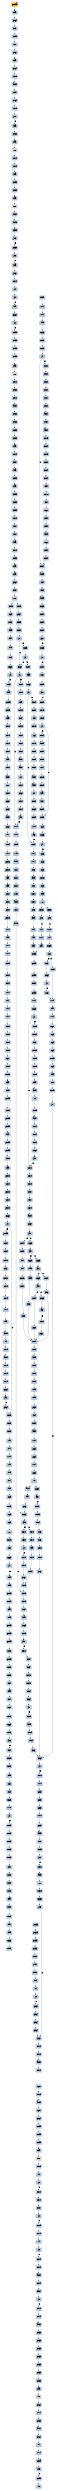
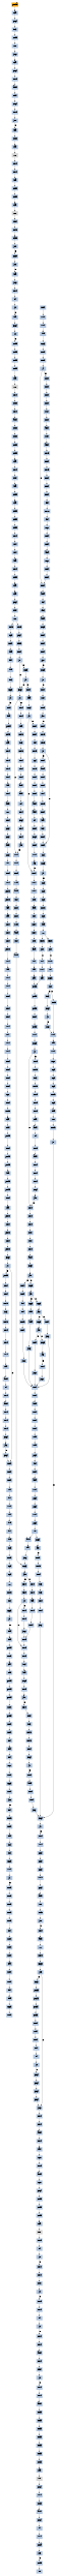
  strict digraph {
    node [color=lightsteelblue fillcolor=lightsteelblue shape=rectangle style=filled]
    edge [color="#000000"]
    n1 [label=pushl]
    n2 [label=pushl]
    n3 [label=movl]
    n4 [label=pushl]
    n5 [label=cmpl]
    n6 [label=jb]
    n7 [label=movl]
    n8 [label=pushl]
    n9 [label=movl]
    n10 [label=movl]
    n11 [label=scasb]
    n12 [label=jne]
    n13 [label=cmpb]
    n14 [label=jne]
    n15 [label=jmp]
    n16 [label=cmpl]
    n17 [label=jb]
    n18 [label=movl]
    n19 [label=jae]
    n20 [label=movl]
    n21 [label=movl]
    n22 [label=movl]
    n23 [label=movb]
    n24 [label=incl]
    n25 [label=movb]
    n26 [label=movl]
    n27 [label=movl]
    n28 [label=movl]
    n29 [label=xorl]
    n30 [label=movb]
    n31 [label=pushl]
    n32 [label=call]
    n33 [label=movl]
    n34 [label=movl]
    n35 [label=subl]
    n36 [label=shrl]
    n37 [label=movl]
    n38 [label=andl]
    n39 [label=movl]
    n40 [label=xorl]
    n41 [label=movl]
    n42 [label=movl]
    n43 [label=movb]
    n44 [label=cmpb]
    n45 [label=jne]
+   n46 [label=incb]
    n47 [label=jmp]
    n48 [label=addl]
    n49 [label=ret]
    n50 [label=movl]
    n51 [label=popl]
    n52 [label=subl]
    n53 [label=andl]
    n54 [label=shrl]
    n55 [label=addl]
    n56 [label=pushl]
    n57 [label=pushl]
    n58 [label=pushl]
    n59 [label=call]
    n60 [label=movl]
    n61 [label=popl]
    n62 [label=popl]
    n63 [label=popl]
    n64 [label=movl]
    n65 [label=movl]
    n66 [label=subl]
    n67 [label=andl]
    n68 [label=movl]
    n69 [label=addl]
    n70 [label=movl]
+   n71 [label=sarl]
    n72 [label=pushl]
    n73 [label=movl]
    n74 [label=leal]
    n75 [label=jmp]
    n76 [label=call]
    n77 [label=pushl]
    n78 [label=movl]
    n79 [label=pushl]
    n80 [label=pushl]
    n81 [label=pushl]
    n82 [label=movl]
    n83 [label=movl]
    n84 [label=shrl]
    n85 [label=movl]
    n86 [label=movl]
    n87 [label=pushl]
    n88 [label=movl]
    n89 [label=addl]
    n90 [label=incl]
    n91 [label=incl]
    n92 [label=cmpl]
    n93 [label=movl]
    n94 [label=cmpl]
    n95 [label=jb]
    n96 [label=movl]
    n97 [label=movb]
    n98 [label=popl]
    n99 [label=addl]
    n100 [label=ret]
    n101 [label=testb]
    n102 [label=testb]
    n103 [label=popl]
    n104 [label=popl]
    n105 [label=popl]
    n106 [label=movb]
    n107 [label=movl]
    n108 [label=movl]
    n109 [label=cmpl]
    n110 [label=jae]
    n111 [label=movl]
    n112 [label=movl]
    n113 [label=shll]
    n114 [label=movw]
    n115 [label=movl]
    n116 [label=movl]
    n117 [label=leal]
    n118 [label=movl]
    n119 [label=movl]
    n120 [label=addl]
    n121 [label=pushl]
    n122 [label=pushl]
    n123 [label=movl]
    n124 [label=addl]
    n125 [label=movl]
    n126 [label=movl]
    n127 [label=pushl]
    n128 [label=addl]
    n129 [label=popl]
    n130 [label=orl]
    n131 [label=movl]
    n132 [label=movl]
    n133 [label=movl]
    n134 [label=subl]
    n135 [label=pushl]
    n136 [label=movl]
    n137 [label=subl]
    n138 [label=call]
    n139 [label=movl]
    n140 [label=movl]
    n141 [label=movl]
    n142 [label=movb]
    n143 [label=popl]
    n144 [label=testb]
    n145 [label=movl]
    n146 [label=leal]
    n147 [label=cmpl]
    n148 [label=je]
    n149 [label=pushl]
    n150 [label=jae]
    n151 [label=movl]
    n152 [label=movl]
    n153 [label=movl]
    n154 [label=repz]
    n155 [label=movl]
    n156 [label=jmp]
    n157 [label=movl]
    n158 [label=leal]
    n159 [label=movl]
    n160 [label=pushl]
    n161 [label=movl]
    n162 [label=orl]
    n163 [label=je]
    n164 [label=movl]
    n165 [label=movl]
    n166 [label=popl]
    n167 [label=movl]
    n168 [label=popl]
    n169 [label=movl]
    n170 [label=movl]
    n171 [label=movl]
    n172 [label=addl]
    n173 [label=shrl]
    n174 [label=movl]
    n175 [label=movl]
    n176 [label=subl]
    n177 [label=movl]
    n178 [label=movl]
    n179 [label=jne]
    n180 [label=movb]
    n181 [label=xorl]
    n182 [label=movl]
    n183 [label=pushl]
    n184 [label=pushl]
    n185 [label=leal]
    n186 [label=call]
    n187 [label=popl]
    n188 [label=subl]
    n189 [label=ret]
    n190 [label=jne]
    n191 [label=leal]
    n192 [label=pushl]
    n193 [label=call]
    n194 [label=leal]
    n195 [label=pushl]
    n196 [label=call]
    n197 [label=pushl]
    n198 [label=movl]
    n199 [label=subl]
    n200 [label=subl]
    n201 [label=popl]
    n202 [label=movl]
    n203 [label=xorl]
    n204 [label=movl]
    n205 [label=movl]
    n206 [label=popl]
    n207 [label=cmpb]
    n208 [label=jmp]
    n209 [label=movl]
    n210 [label=movb]
    n211 [label=pushl]
    n212 [label=pushl]
    n213 [label=call]
    n214 [color=lightgrey fillcolor=lightgrey label=API]
    n215 [label=movl]
    n216 [label=leal]
    n217 [label=cmpl]
    n218 [label=jb]
    n219 [label=movl]
    n220 [label=leal]
    n221 [label=cmpl]
    n222 [label=jae]
    n223 [label=cmpl]
    n224 [label=movl]
    n225 [label=jae]
    n226 [label=jmp]
    n227 [label=pushl]
    n228 [label=ret]
    n229 [label=jmp]
    n230 [label=call]
    n231 [label=cmpl]
    n232 [label=movl]
    n233 [label=movl]
    n234 [label=movl]
    n235 [label=movl]
    n236 [label=movl]
    n237 [label=movb]
    n238 [label=popl]
    n239 [label=addl]
    n240 [label=ret]
    n241 [label=cmpl]
    n242 [label=movl]
    n243 [label=movl]
    n244 [label=jl]
    n245 [label=pushl]
    n246 [label=pushl]
    n247 [label=call]
    n248 [color=lightgrey fillcolor=lightgrey label=API]
    n249 [label=je]
    n250 [label=movl]
    n251 [label=movl]
    n252 [label=movl]
    n253 [label=movl]
    n254 [label=movl]
    n255 [label=subl]
    n256 [label=movl]
    n257 [label=movl]
    n258 [label=addl]
    n259 [label=movl]
    n260 [label=incl]
    n261 [label=ret]
    n262 [label=movl]
    n263 [label=movl]
    n264 [label=pushl]
    n265 [label=jb]
    n266 [label=leal]
    n267 [label=leal]
    n268 [label=pushl]
    n269 [label=movl]
    n270 [label=movl]
    n271 [label=movl]
    n272 [label=movl]
    n273 [label=movl]
    n274 [label=movl]
    n275 [label=movl]
    n276 [label=movb]
    n277 [label=movl]
    n278 [label=movb]
    n279 [label=movl]
    n280 [label=leal]
    n281 [label=jmp]
    n282 [label=cmpl]
    n283 [label=jae]
    n284 [label=jmp]
    n285 [label=orl]
    n286 [label=movl]
    n287 [label=addl]
    n288 [label=movl]
    n289 [label=jbe]
    n290 [label=movl]
    n291 [label=movb]
    n292 [label=testb]
    n293 [label=movl]
    n294 [label=jne]
    n295 [label=movl]
    n296 [label=movl]
    n297 [label=repz]
    n298 [label=leal]
    n299 [label=incl]
    n300 [label=movl]
    n301 [label=subl]
    n302 [label=incl]
    n303 [label=movb]
    n304 [label=movb]
    n305 [label=je]
    n306 [label=xorl]
    n307 [label=movl]
    n308 [label=popl]
    n309 [label=popl]
    n310 [label=popl]
    n311 [label=movl]
    n312 [label=cmpl]
    n313 [label=jb]
    n314 [label=movl]
    n315 [label=ret]
    n316 [label=movb]
    n317 [label=incl]
    n318 [label=cmpl]
    n319 [label=movl]
    n320 [label=movl]
    n321 [label=pushl]
    n322 [label=pushl]
    n323 [label=movl]
    n324 [label=movb]
    n325 [label=popl]
    n326 [label=movl]
    n327 [label=popl]
    n328 [label=movl]
    n329 [label=call]
    n330 [label=subl]
    n331 [label=testb]
    n332 [label=je]
    n333 [label=je]
    n334 [label=cmpl]
    n335 [label=cmpl]
    n336 [label=jb]
    n337 [label=jb]
    n338 [label=movl]
    n339 [label=movl]
    n340 [label=je]
    n341 [label=cmpl]
    n342 [label=addl]
    n343 [label=shll]
    n344 [label=addl]
    n345 [label=incl]
    n346 [label=jge]
    n347 [label=cmpl]
    n348 [label=je]
    n349 [label=movl]
    n350 [label=subl]
    n351 [label=addl]
    n352 [label=shrl]
    n353 [label=shrl]
    n354 [label=movl]
    n355 [label=addl]
    n356 [label=movl]
    n357 [label=movl]
    n358 [label=stosb]
    n359 [label=call]
    n360 [label=subl]
    n361 [label=jne]
    n362 [label=movb]
    n363 [label=incl]
    n364 [label=cmpl]
    n365 [label=incl]
    n366 [label=movb]
    n367 [label=movl]
    n368 [label=movl]
    n369 [label=movl]
    n370 [label=shll]
    n371 [label=repz]
    n372 [label=movl]
    n373 [label=movl]
    n374 [label=movl]
    n375 [label=andl]
    n376 [label=movb]
    n377 [label=movl]
    n378 [label=incl]
    n379 [label=incl]
    n380 [label=shrl]
    n381 [label=repz]
    n382 [label=ret]
    n383 [label=testb]
    n384 [label=jne]
    n385 [label=movl]
    n386 [label=movl]
    n387 [label=cmpl]
    n388 [label=movl]
    n389 [label=jbe]
    n390 [label=movl]
    n391 [label=subl]
    n392 [label=orl]
    n393 [label=movl]
    n394 [label=movl]
    n395 [label=jmp]
    n396 [label=addl]
    n397 [label=shrl]
    n398 [label=movl]
    n399 [label=jae]
    n400 [label=andl]
    n401 [label=movl]
    n402 [label=subl]
    n403 [label=cmpl]
    n404 [label=jae]
    n405 [label=movl]
    n406 [label=andl]
    n407 [label=shrl]
    n408 [label=addl]
    n409 [label=subl]
    n410 [label=cmpl]
    n411 [label=movl]
    n412 [label=cmpl]
    n413 [label=movl]
    n414 [label=movl]
    n415 [label=pushl]
    n416 [color=lightgrey label=decl]
    n417 [label=pushl]
    n418 [label=movl]
    n419 [label=pushl]
    n420 [label=movl]
    n421 [label=leal]
    n422 [label=movl]
    n423 [label=movl]
    n424 [label=movl]
    n425 [label=pushl]
    n426 [label=movl]
    n427 [label=cmpl]
    n428 [label=movl]
    n429 [label=movl]
    n430 [label=popl]
    n431 [label=popl]
    n432 [label=movl]
    n433 [label=xorl]
    n434 [label=xorl]
    n435 [label=leal]
    n436 [label=movl]
    n437 [label=pushl]
    n438 [label=movl]
    n439 [label=jmp]
    n440 [label=leal]
    n441 [label=pushl]
    n442 [label=pushl]
    n443 [label=call]
    n444 [label=call]
    n445 [label=pushl]
    n446 [label=leal]
    n447 [label=movl]
    n448 [label=leal]
    n449 [label=movl]
    n450 [label=pushl]
    n451 [label=incl]
    n452 [label=leal]
    n453 [label=cmpl]
    n454 [label=jae]
    n455 [label=movl]
    n456 [label=cmpl]
    n457 [label=movl]
    n458 [label=shll]
    n459 [label=movl]
    n460 [label=popa]
    n461 [label=jne]
    n462 [label=pushl]
    n463 [label=xorl]
    n464 [label=testl]
    n465 [label=call]
    n466 [label=shll]
    n467 [label=addl]
    n468 [label=movl]
    n469 [label=movl]
    n470 [label=shrl]
    n471 [label=xorl]
    n472 [label=movb]
    n473 [color=lightgrey fillcolor=lightgrey label=API]
    n474 [label=movl]
    n475 [label=jb]
    n476 [label=pushl]
    n477 [label=pushl]
    n478 [label=popl]
    n479 [label=popl]
    n480 [label=movl]
    n481 [label=popl]
    n482 [label=addl]
    n483 [label=pushl]
    n484 [label=pushl]
    n485 [label=repz]
    n486 [label=popl]
    n487 [label=ret]
    n488 [label=addl]
    n489 [label=movl]
    n490 [label=testl]
    n491 [label=je]
    n492 [label=cmpl]
    n493 [label=movl]
    n494 [label=addl]
    n495 [label=movl]
    n496 [label=cmpl]
    n497 [label=sbbl]
    n498 [label=addl]
    n499 [label=jmp]
    n500 [label=pushl]
    n501 [label=pushl]
    n502 [label=addl]
    n503 [label=pushl]
    n504 [label=leal]
    n505 [label=jb]
    n506 [label=addl]
    n507 [label=movl]
    n508 [label=andl]
    n509 [label=pushl]
    n510 [label=call]
    n511 [color=lightgrey fillcolor=lightgrey label=API]
    n512 [label=popl]
    n513 [label=movl]
    n514 [label=pushl]
    n515 [label=movl]
    n516 [label=movl]
    n517 [label=shll]
    n518 [label=andl]
    n519 [label=movl]
    n520 [label=movb]
    n521 [label=incl]
    n522 [label=movb]
    n523 [label=movl]
    n524 [label=movl]
    n525 [label=movl]
    n526 [label=orl]
    n527 [label=movl]
    n528 [label=addl]
    n529 [label=movl]
    n530 [label=pushl]
    n531 [label=cmpl]
    n532 [label=movl]
    n533 [label=xorl]
    n534 [label=orl]
    n535 [label=je]
    n536 [label=movl]
    n537 [label=movl]
    n538 [label=orl]
    n539 [label=leal]
    n540 [label=cmpl]
    n541 [label=je]
    n542 [label=movl]
    n543 [label=andl]
    n544 [label=incl]
    n545 [label=cmpl]
    n546 [label=leal]
    n547 [label=xorl]
    n548 [label=repz]
    n549 [label=addl]
    n550 [label=ret]
    n551 [label=movl]
    n552 [label=movl]
    n553 [label=shrl]
    n554 [label=leal]
    n555 [label=call]
    n556 [label=movl]
    n557 [label=movl]
    n558 [label=movl]
    n559 [label=movb]
    n560 [label=movl]
    n561 [label=pushl]
    n562 [label=addl]
    n563 [label=orl]
    n564 [label=movl]
    n565 [color=lightgrey fillcolor=lightgrey label=API]
    n566 [label=stosl]
    n567 [label=repz]
    n568 [label=andl]
    n569 [label=subl]
    n570 [label=addl]
    n571 [label=orl]
    n572 [label=pushl]
    n573 [label=movl]
    n574 [label=xorl]
    n575 [label=movl]
    n576 [label=movl]
    n577 [label=movl]
    n578 [label=movl]
    n579 [label=movl]
    n580 [label=movl]
    n581 [label=andl]
    n582 [label=popl]
    n583 [label=addl]
    n584 [label=movl]
    n585 [label=movl]
    n586 [label=movl]
    n587 [label=shll]
    n588 [label=movb]
    n589 [label=movl]
    n590 [label=testl]
    n591 [label=addl]
    n592 [label=ret]
    n593 [label=movl]
    n594 [label=popl]
    n595 [label=popl]
    n596 [label=jmp]
    n597 [label=addl]
    n598 [label=jb]
    n599 [label=pushl]
    n600 [label=jae]
    n601 [label=movl]
    n602 [label=jae]
    n603 [label=je]
    n604 [label=popl]
    n605 [label=jb]
    n606 [label=movl]
    n607 [label=popl]
    n608 [label=movl]
    n609 [label=xorl]
    n610 [label=movb]
    n611 [label=movl]
    n612 [label=popl]
    n613 [label=movl]
    n614 [label=jae]
    n615 [label=cmpl]
    n616 [label=incl]
    n617 [label=movb]
    n618 [label=call]
    n619 [label=popl]
    n620 [label=incl]
    n621 [label=andl]
    n622 [fillcolor=orange label=pusha]
    n1 -> n2
    n2 -> n3
    n3 -> n4
    n4 -> n513
    n5 -> n6
    n6 -> n7 [label=T]
    n6 -> n8 [label=F]
    n7 -> n9
    n8 -> n10
    n9 -> n390
    n10 -> n519
    n11 -> n12
    n12 -> n13 [label=F]
    n13 -> n14
    n14 -> n74 [label=F]
    n15 -> n16
    n16 -> n17
    n17 -> n18 [label=F]
    n18 -> n60
    n19 -> n20 [label=F]
    n20 -> n21
    n21 -> n22
    n22 -> n35
    n23 -> n24
    n24 -> n25
    n25 -> n26
    n26 -> n274
    n27 -> n28
    n28 -> n29
    n29 -> n30
    n30 -> n273
    n31 -> n32
    n32 -> n33
    n33 -> n34
    n34 -> n155
    n35 -> n36
    n36 -> n37
    n37 -> n38
    n38 -> n453
    n39 -> n40
    n40 -> n41
    n41 -> n42
    n42 -> n235
    n43 -> n44
    n44 -> n45
+   n45 -> n46 [label=F]
    n45 -> n47 [label=T]
+   n46 -> n72
    n47 -> n73
    n48 -> n49
    n49 -> n50
    n50 -> n51
    n51 -> n582
    n52 -> n53
    n53 -> n54
    n54 -> n55
    n55 -> n166
    n56 -> n57
    n57 -> n58
    n58 -> n59
    n59 -> n401
    n60 -> n61
    n61 -> n62
    n62 -> n63
    n63 -> n210
    n64 -> n65
    n65 -> n66
    n66 -> n67
    n67 -> n553
    n68 -> n69
    n69 -> n70
+   n70 -> n71
+   n71 -> n154
    n72 -> n80
    n73 -> n68
    n74 -> n75
    n75 -> n468
    n76 -> n77
    n77 -> n78
    n78 -> n79
    n79 -> n564
    n80 -> n81
    n81 -> n135
    n82 -> n83
    n83 -> n84
    n84 -> n85
    n85 -> n568
    n86 -> n87
    n87 -> n88
    n88 -> n89
    n89 -> n425
    n90 -> n91
    n91 -> n92
    n92 -> n93
    n93 -> n505
    n94 -> n95
    n95 -> n20 [label=T]
    n95 -> n96 [label=F]
    n96 -> n97
    n97 -> n365
    n98 -> n99
    n99 -> n100
    n100 -> n101
    n100 -> n102
    n101 -> n179
    n102 -> n294
    n103 -> n104
    n104 -> n105
    n105 -> n106
    n106 -> n98
    n107 -> n108
    n108 -> n109
    n109 -> n110
    n110 -> n206 [label=F]
    n111 -> n112
    n112 -> n113
    n113 -> n114
    n114 -> n380
    n115 -> n116
    n116 -> n117
    n117 -> n118
    n118 -> n269
    n119 -> n120
    n120 -> n121
    n121 -> n122
    n122 -> n415
    n123 -> n124
    n124 -> n125
    n125 -> n126
    n126 -> n198
    n127 -> n128
    n128 -> n129
    n129 -> n130
    n130 -> n459
    n131 -> n132
    n132 -> n133
    n133 -> n134
    n134 -> n502
    n135 -> n136
    n136 -> n137
    n137 -> n293
    n138 -> n139
    n139 -> n140
    n140 -> n141
    n141 -> n160
    n142 -> n143
    n143 -> n144
    n144 -> n145
    n145 -> n333
    n146 -> n147
    n147 -> n148
    n148 -> n149 [label=F]
    n149 -> n476
    n150 -> n151 [label=F]
    n151 -> n152
    n152 -> n153
    n153 -> n350
    n154 -> n374
    n155 -> n447
    n156 -> n157
    n157 -> n158
    n158 -> n159
    n159 -> n567
    n160 -> n161
    n161 -> n421
    n162 -> n163
    n163 -> n164 [label=T]
    n164 -> n165
    n165 -> n488
    n166 -> n167
    n167 -> n168
    n168 -> n478
    n169 -> n170
    n170 -> n171
    n171 -> n172
    n172 -> n241
    n173 -> n174
    n174 -> n175
    n175 -> n176
    n176 -> n406
    n177 -> n178
    n178 -> n39
    n179 -> n180 [label=T]
    n180 -> n181
    n181 -> n207
    n182 -> n183
    n183 -> n184
    n184 -> n185
    n185 -> n561
    n186 -> n187
    n187 -> n188
    n188 -> n189
    n189 -> n142
    n189 -> n324
    n190 -> n191 [label=F]
    n191 -> n192
    n192 -> n193
    n193 -> n473
    n194 -> n195
    n195 -> n196
    n196 -> n197
    n197 -> n321
    n198 -> n199
    n199 -> n200
    n200 -> n201
    n201 -> n353
    n202 -> n203
    n203 -> n204
    n204 -> n205
    n205 -> n215
    n206 -> n7
    n207 -> n361
    n208 -> n209
    n209 -> n123
    n210 -> n481
    n211 -> n212
    n212 -> n213
    n213 -> n214
    n214 -> n537
    n215 -> n216
    n216 -> n319
    n217 -> n218
    n218 -> n219 [label=F]
    n219 -> n220
    n220 -> n599
    n221 -> n222
    n222 -> n223 [label=T]
    n222 -> n224 [label=F]
    n223 -> n225
    n224 -> n226
    n225 -> n575 [label=F]
    n226 -> n209
    n227 -> n228
    n228 -> n229
    n229 -> n230
    n230 -> n479
    n231 -> n232
    n232 -> n233
    n233 -> n234
    n234 -> n346
    n235 -> n236
    n236 -> n295
    n237 -> n238
    n238 -> n239
    n239 -> n240
    n240 -> n331
    n241 -> n242
    n242 -> n243
    n243 -> n244
    n244 -> n256 [label=T]
    n244 -> n257 [label=F]
    n245 -> n5
    n246 -> n247
    n247 -> n248
    n248 -> n86
    n249 -> n250 [label=T]
    n250 -> n251
    n251 -> n162
    n252 -> n127
    n253 -> n254
    n254 -> n255
    n255 -> n249
    n256 -> n258
    n257 -> n259
    n258 -> n260
    n259 -> n82
    n260 -> n416
    n261 -> n262
    n262 -> n263
    n263 -> n264
    n264 -> n503
    n265 -> n266 [label=F]
    n266 -> n267
    n267 -> n268
    n268 -> n328
    n269 -> n270
    n270 -> n271
    n271 -> n272
    n272 -> n451
    n273 -> n298
    n274 -> n275
    n275 -> n400
    n276 -> n277
    n277 -> n278
    n278 -> n279
    n279 -> n111
    n280 -> n281
    n281 -> n282
    n282 -> n283
    n283 -> n115 [label=T]
    n283 -> n589 [label=F]
    n284 -> n209
    n285 -> n286
    n286 -> n287
    n287 -> n288
    n288 -> n107
    n289 -> n290 [label=F]
    n290 -> n291
    n291 -> n292
    n292 -> n541
    n293 -> n533
    n294 -> n306 [label=T]
    n295 -> n296
    n296 -> n297
    n297 -> n357
    n298 -> n299
    n299 -> n300
    n300 -> n525
    n301 -> n302
    n302 -> n303
    n303 -> n304
    n304 -> n311
    n305 -> n146 [label=T]
    n306 -> n307
    n307 -> n444
    n308 -> n309
    n309 -> n310
    n310 -> n237
    n311 -> n312
    n312 -> n313
    n313 -> n314 [label=F]
    n314 -> n494
    n315 -> n316
    n316 -> n317
    n317 -> n318
    n318 -> n265
    n319 -> n320
    n320 -> n466
    n321 -> n322
    n322 -> n323
    n323 -> n433
    n324 -> n325
    n325 -> n326
    n326 -> n342
    n327 -> n261
    n328 -> n329
    n329 -> n330
    n330 -> n483
    n331 -> n332
    n332 -> n16 [label=F]
    n333 -> n334 [label=F]
    n333 -> n335 [label=T]
    n334 -> n336
    n335 -> n337
    n336 -> n335 [label=T]
    n336 -> n338 [label=F]
    n337 -> n131 [label=T]
    n337 -> n339 [label=F]
    n338 -> n539
    n339 -> n457
    n340 -> n253 [label=T]
    n341 -> n19
    n342 -> n343
    n343 -> n344
    n344 -> n345
    n345 -> n217
    n346 -> n347 [label=F]
    n347 -> n348
    n348 -> n349 [label=T]
    n349 -> n463
    n350 -> n351
    n351 -> n352
    n352 -> n64
    n353 -> n354
    n354 -> n355
    n355 -> n356
    n356 -> n430
    n357 -> n358
    n358 -> n359
    n359 -> n360
    n360 -> n514
    n361 -> n362 [label=T]
    n361 -> n363 [label=F]
    n362 -> n157
    n363 -> n364
    n364 -> n475
    n365 -> n366
    n366 -> n367
    n367 -> n368
    n368 -> n369
    n369 -> n370
    n370 -> n621
    n371 -> n372
    n372 -> n373
    n373 -> n256
    n374 -> n375
    n375 -> n485
    n376 -> n377
    n377 -> n378
    n378 -> n379
    n379 -> n551
    n380 -> n381
    n381 -> n556
    n382 -> n383
    n383 -> n384
    n384 -> n385 [label=T]
    n385 -> n591
    n386 -> n387
    n387 -> n388
    n388 -> n389
    n389 -> n609 [label=F]
    n390 -> n391
    n391 -> n397
    n392 -> n305
    n393 -> n394
    n394 -> n395
    n395 -> n270
    n396 -> n231
    n397 -> n398
    n398 -> n52
    n399 -> n131 [label=F]
    n400 -> n570
    n401 -> n402
    n402 -> n194
    n403 -> n404
    n404 -> n405 [label=F]
    n405 -> n376
    n406 -> n407
    n407 -> n549
    n408 -> n409
    n409 -> n410
    n410 -> n411
    n411 -> n190
    n412 -> n413
    n413 -> n414
    n414 -> n399
    n415 -> n500
    n416 -> n396
    n417 -> n418
    n418 -> n419
    n419 -> n420
    n420 -> n573
    n421 -> n422
    n422 -> n423
    n423 -> n424
    n424 -> n177
    n425 -> n56
    n426 -> n427
    n427 -> n428
    n428 -> n429
    n429 -> n150
    n430 -> n431
    n431 -> n432
    n432 -> n607
    n433 -> n434
    n434 -> n435
    n435 -> n436
    n436 -> n437
    n437 -> n465
    n438 -> n76
    n439 -> n16
    n440 -> n441
    n441 -> n442
    n442 -> n443
    n443 -> n565
    n444 -> n445
    n445 -> n1
    n446 -> n90
    n447 -> n448
    n448 -> n449
    n449 -> n48
    n450 -> n211
    n451 -> n452
    n452 -> n531
    n453 -> n454
    n454 -> n455 [label=F]
    n454 -> n456 [label=T]
    n455 -> n469
    n456 -> n614
    n457 -> n458
    n458 -> n23
    n459 -> n460
    n460 -> n461
    n461 -> n462 [label=T]
    n462 -> n487
    n463 -> n464
    n464 -> n289
    n465 -> n186
    n466 -> n467
    n467 -> n492
    n468 -> n392
    n469 -> n470
    n470 -> n471
    n471 -> n472
    n472 -> n584
    n473 -> n474
    n474 -> n495
    n475 -> n156 [label=F]
    n476 -> n477
    n477 -> n246
    n478 -> n315
    n479 -> n480
    n480 -> n408
    n481 -> n482
    n482 -> n382
    n483 -> n484
    n484 -> n417
    n485 -> n486
    n486 -> n450
    n488 -> n489
    n489 -> n490
    n490 -> n491
    n491 -> n593 [label=T]
    n492 -> n493
    n494 -> n557
    n495 -> n440
    n496 -> n497
    n497 -> n498
    n498 -> n499
    n499 -> n209
    n500 -> n501
    n501 -> n572
    n502 -> n173
    n503 -> n504
    n504 -> n138
    n505 -> n613 [label=F]
    n506 -> n280
    n507 -> n508
    n508 -> n371
    n509 -> n510
    n510 -> n511
    n511 -> n512
    n512 -> n252
    n513 -> n94
    n514 -> n182
    n515 -> n516
    n516 -> n517
    n517 -> n518
    n518 -> n285
    n519 -> n520
    n520 -> n521
    n521 -> n522
    n522 -> n606
    n523 -> n524
    n524 -> n341
    n525 -> n544
    n526 -> n527
    n527 -> n528
    n528 -> n529
    n529 -> n523
    n530 -> n438
    n531 -> n532
    n532 -> n602
    n533 -> n534
    n534 -> n535
    n535 -> n594 [label=T]
    n536 -> n412
    n537 -> n538
    n538 -> n340
    n539 -> n540
    n540 -> n605
    n541 -> n525 [label=T]
    n541 -> n542 [label=F]
    n542 -> n543
    n543 -> n27
    n544 -> n545
    n545 -> n598
    n546 -> n547
    n547 -> n548
    n548 -> n386
    n549 -> n282
    n550 -> n403
    n550 -> n506
    n551 -> n552
    n552 -> n439
    n553 -> n554
    n554 -> n555
    n555 -> n445
    n556 -> n507
    n557 -> n558
    n558 -> n15
    n559 -> n11
    n560 -> n301
    n561 -> n530
    n562 -> n563
    n563 -> n426
    n564 -> n245
    n565 -> n566
    n566 -> n559
    n567 -> n308
    n568 -> n569
    n569 -> n583
    n570 -> n571
    n571 -> n536
    n572 -> n509
    n573 -> n574
    n574 -> n546
    n575 -> n208
    n576 -> n577
    n577 -> n578
    n578 -> n202
    n579 -> n580
    n580 -> n581
    n581 -> n562
    n582 -> n597
    n583 -> n276
    n584 -> n284
    n585 -> n586
    n586 -> n587
    n587 -> n588
    n588 -> n616
    n589 -> n590
    n590 -> n603
    n591 -> n592
    n592 -> n43
    n593 -> n119
    n594 -> n595
    n595 -> n604
    n596 -> n209
    n597 -> n327
    n598 -> n103 [label=F]
    n599 -> n31
    n600 -> n221 [label=T]
    n600 -> n601 [label=F]
    n601 -> n596
    n602 -> n560 [label=F]
    n603 -> n271 [label=T]
    n603 -> n393 [label=F]
    n604 -> n612
    n605 -> n151 [label=T]
    n605 -> n585 [label=F]
    n606 -> n515
    n607 -> n550
    n608 -> n579
    n609 -> n610
    n610 -> n611
    n611 -> n446
    n612 -> n47
    n613 -> n576
    n614 -> n496 [label=F]
    n614 -> n615 [label=T]
    n615 -> n600
    n616 -> n617
    n617 -> n608
    n618 -> n619
    n619 -> n620
    n620 -> n227
    n621 -> n526
    n622 -> n618
  }
